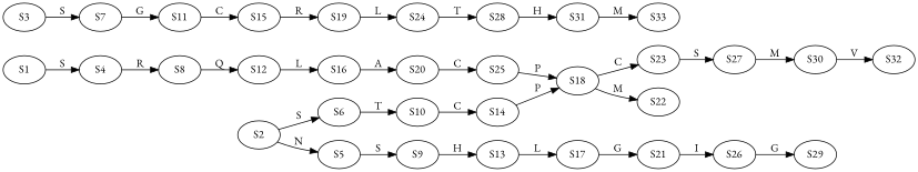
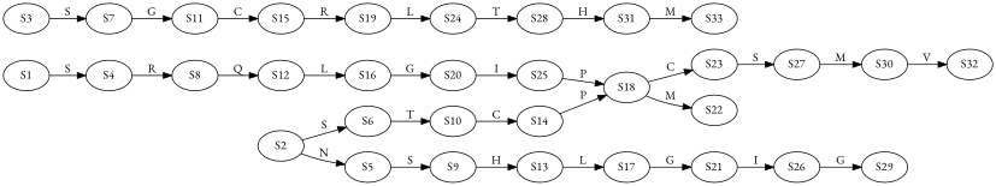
  strict digraph {
    fontname="EB Garamond"
    rankdir=LR
    node [fontname="EB Garamond"]
    edge [fontname="EB Garamond"]
    S1
    S4
    S2
    S5
    S6
    S3
    S7
    S8
    S9
    S10
    S11
    S12
    S13
    S14
    S15
    S16
    S17
    S18
    S19
    S20
    S21
    S22
    S23
    S24
    S25
    S26
    S27
    S28
    S29
    S30
    S31
    S32
    S33
    S1 -> S4 [label=S]
    S4 -> S8 [label=R]
    S2 -> S5 [label=N]
    S2 -> S6 [label=S]
    S5 -> S9 [label=S]
    S6 -> S10 [label=T]
    S3 -> S7 [label=S]
    S7 -> S11 [label=G]
    S8 -> S12 [label=Q]
    S9 -> S13 [label=H]
    S10 -> S14 [label=C]
    S11 -> S15 [label=C]
    S12 -> S16 [label=L]
    S13 -> S17 [label=L]
    S14 -> S18 [label=P]
    S15 -> S19 [label=R]
-   S16 -> S20 [label=A]
+   S16 -> S20 [label=G]
    S17 -> S21 [label=G]
    S18 -> S22 [label=M]
    S18 -> S23 [label=C]
    S19 -> S24 [label=L]
-   S20 -> S25 [label=C]
+   S20 -> S25 [label=I]
    S21 -> S26 [label=I]
    S23 -> S27 [label=S]
    S24 -> S28 [label=T]
    S25 -> S18 [label=P]
    S26 -> S29 [label=G]
    S27 -> S30 [label=M]
    S28 -> S31 [label=H]
    S30 -> S32 [label=V]
    S31 -> S33 [label=M]
  }
